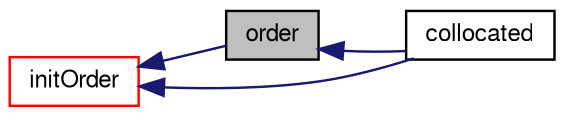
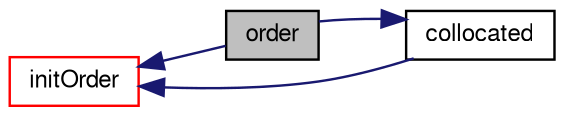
  digraph {
    rankdir=LR
    node [color=black fontname=FreeSans fontsize=10 shape=record]
    edge [color=midnightblue dir=back fontname=FreeSans fontsize=10 labelfontname=FreeSans labelfontsize=10 style=solid]
    n1 [fillcolor=grey75 fontcolor=black height=0.2 label=order style=filled width=0.4]
    n2 [height=0.2 label=collocated width=0.4]
    n3 [color=red height=0.2 label=initOrder width=0.4]
-   n1 -> n2
+   n2 -> n1
    n3 -> n1
    n3 -> n2
  }
